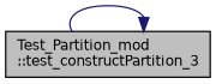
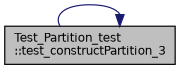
  digraph {
    rankdir=RL
-   n1 [color=black fillcolor=grey75 fontcolor=black fontname=Helvetica fontsize=10 height=0.2 label="Test_Partition_mod\l::test_constructPartition_3" shape=record style=filled width=0.4]
+   n1 [color=black fillcolor=grey75 fontcolor=black fontname=Helvetica fontsize=10 height=0.2 label="Test_Partition_test\l::test_constructPartition_3" shape=record style=filled width=0.4]
    n1 -> n1 [color=midnightblue dir=back fontname=Helvetica fontsize=10 labelfontname=Helvetica labelfontsize=10 style=solid]
  }
